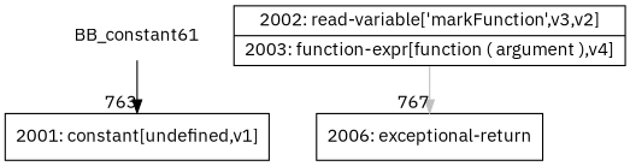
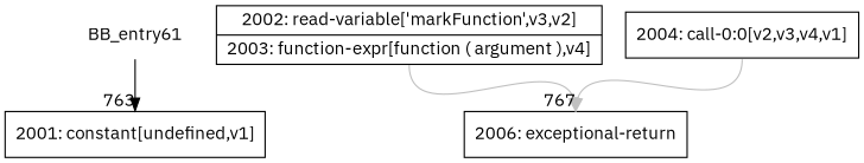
  digraph {
    fontname="IBM Plex Sans"
    rankdir=TD
    node [fontname="IBM Plex Sans" shape=record]
    edge [fontname="IBM Plex Sans" headport=n tailport=s color=gray]
-   BB_entry61 [shape=none label=BB_constant61]
+   BB_entry61 [shape=none]
    n2 [label="{2001: constant[undefined,v1]}"]
    n3 [label="{2002: read-variable['markFunction',v3,v2]|2003: function-expr[function ( argument ),v4]}"]
    n4 [label="{2006: exceptional-return}"]
+   n5 [label="{2004: call-0:0[v2,v3,v4,v1]}"]
    BB_entry61 -> n2 [headlabel="    763" color=""]
    n3 -> n4 [headlabel="      767"]
+   n5 -> n4
  }
